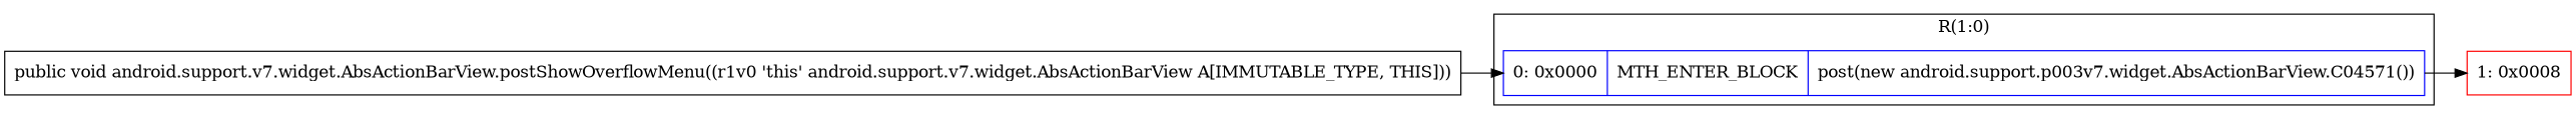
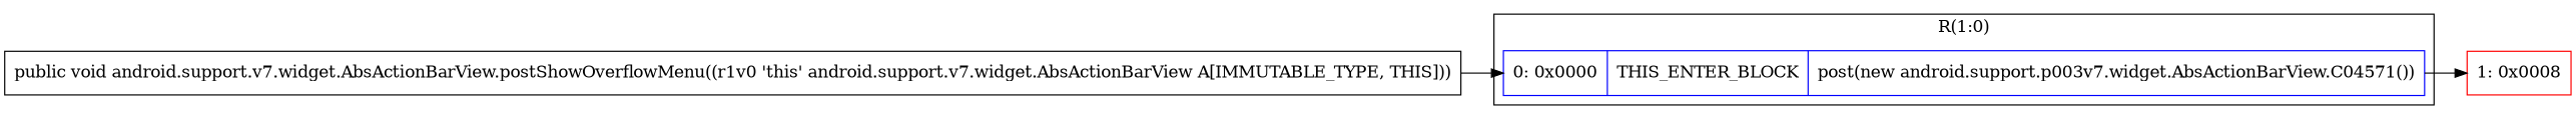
  digraph {
    rankdir=LR
    node [shape=record]
-   n1 [color=blue label="{0\:\ 0x0000|MTH_ENTER_BLOCK\l|post(new android.support.p003v7.widget.AbsActionBarView.C04571())\l}"]
+   n1 [color=blue label="{0\:\ 0x0000|THIS_ENTER_BLOCK\l|post(new android.support.p003v7.widget.AbsActionBarView.C04571())\l}"]
    n2 [color=red label="{1\:\ 0x0008}"]
    n3 [label="{public void android.support.v7.widget.AbsActionBarView.postShowOverflowMenu((r1v0 'this' android.support.v7.widget.AbsActionBarView A[IMMUTABLE_TYPE, THIS])) }"]
    subgraph cluster_1 {
      label="R(1:0)"
      n1
    }
    n1 -> n2
    n3 -> n1
  }
